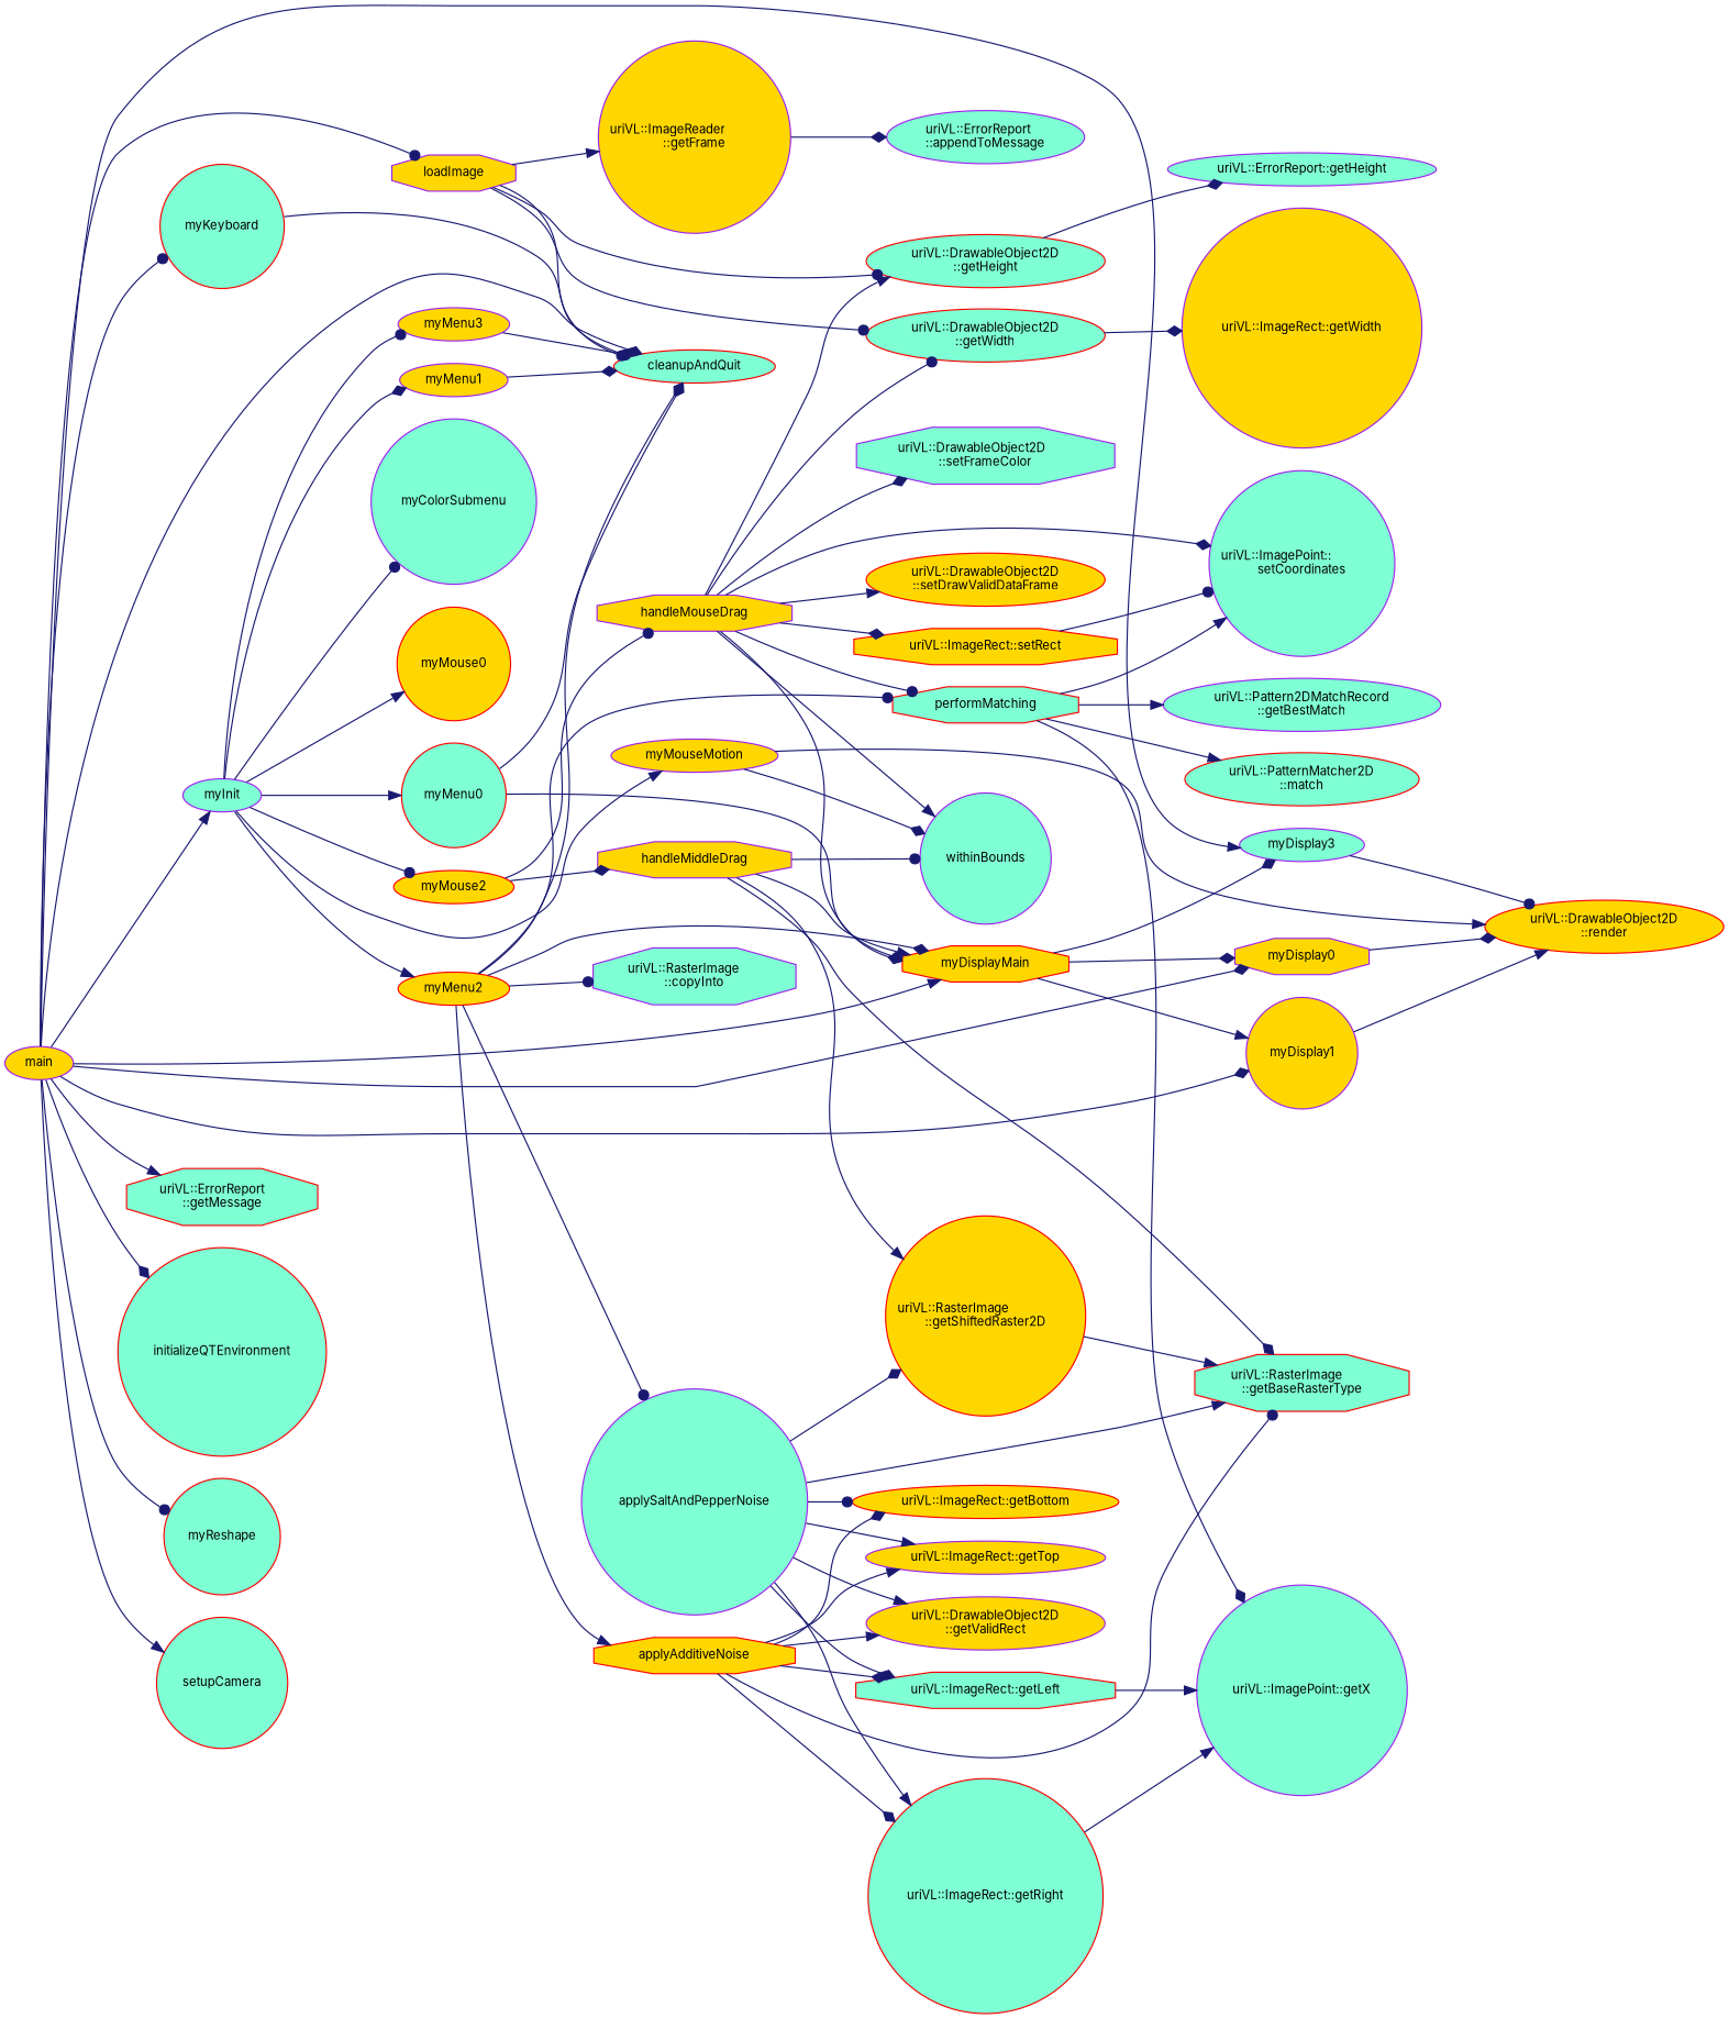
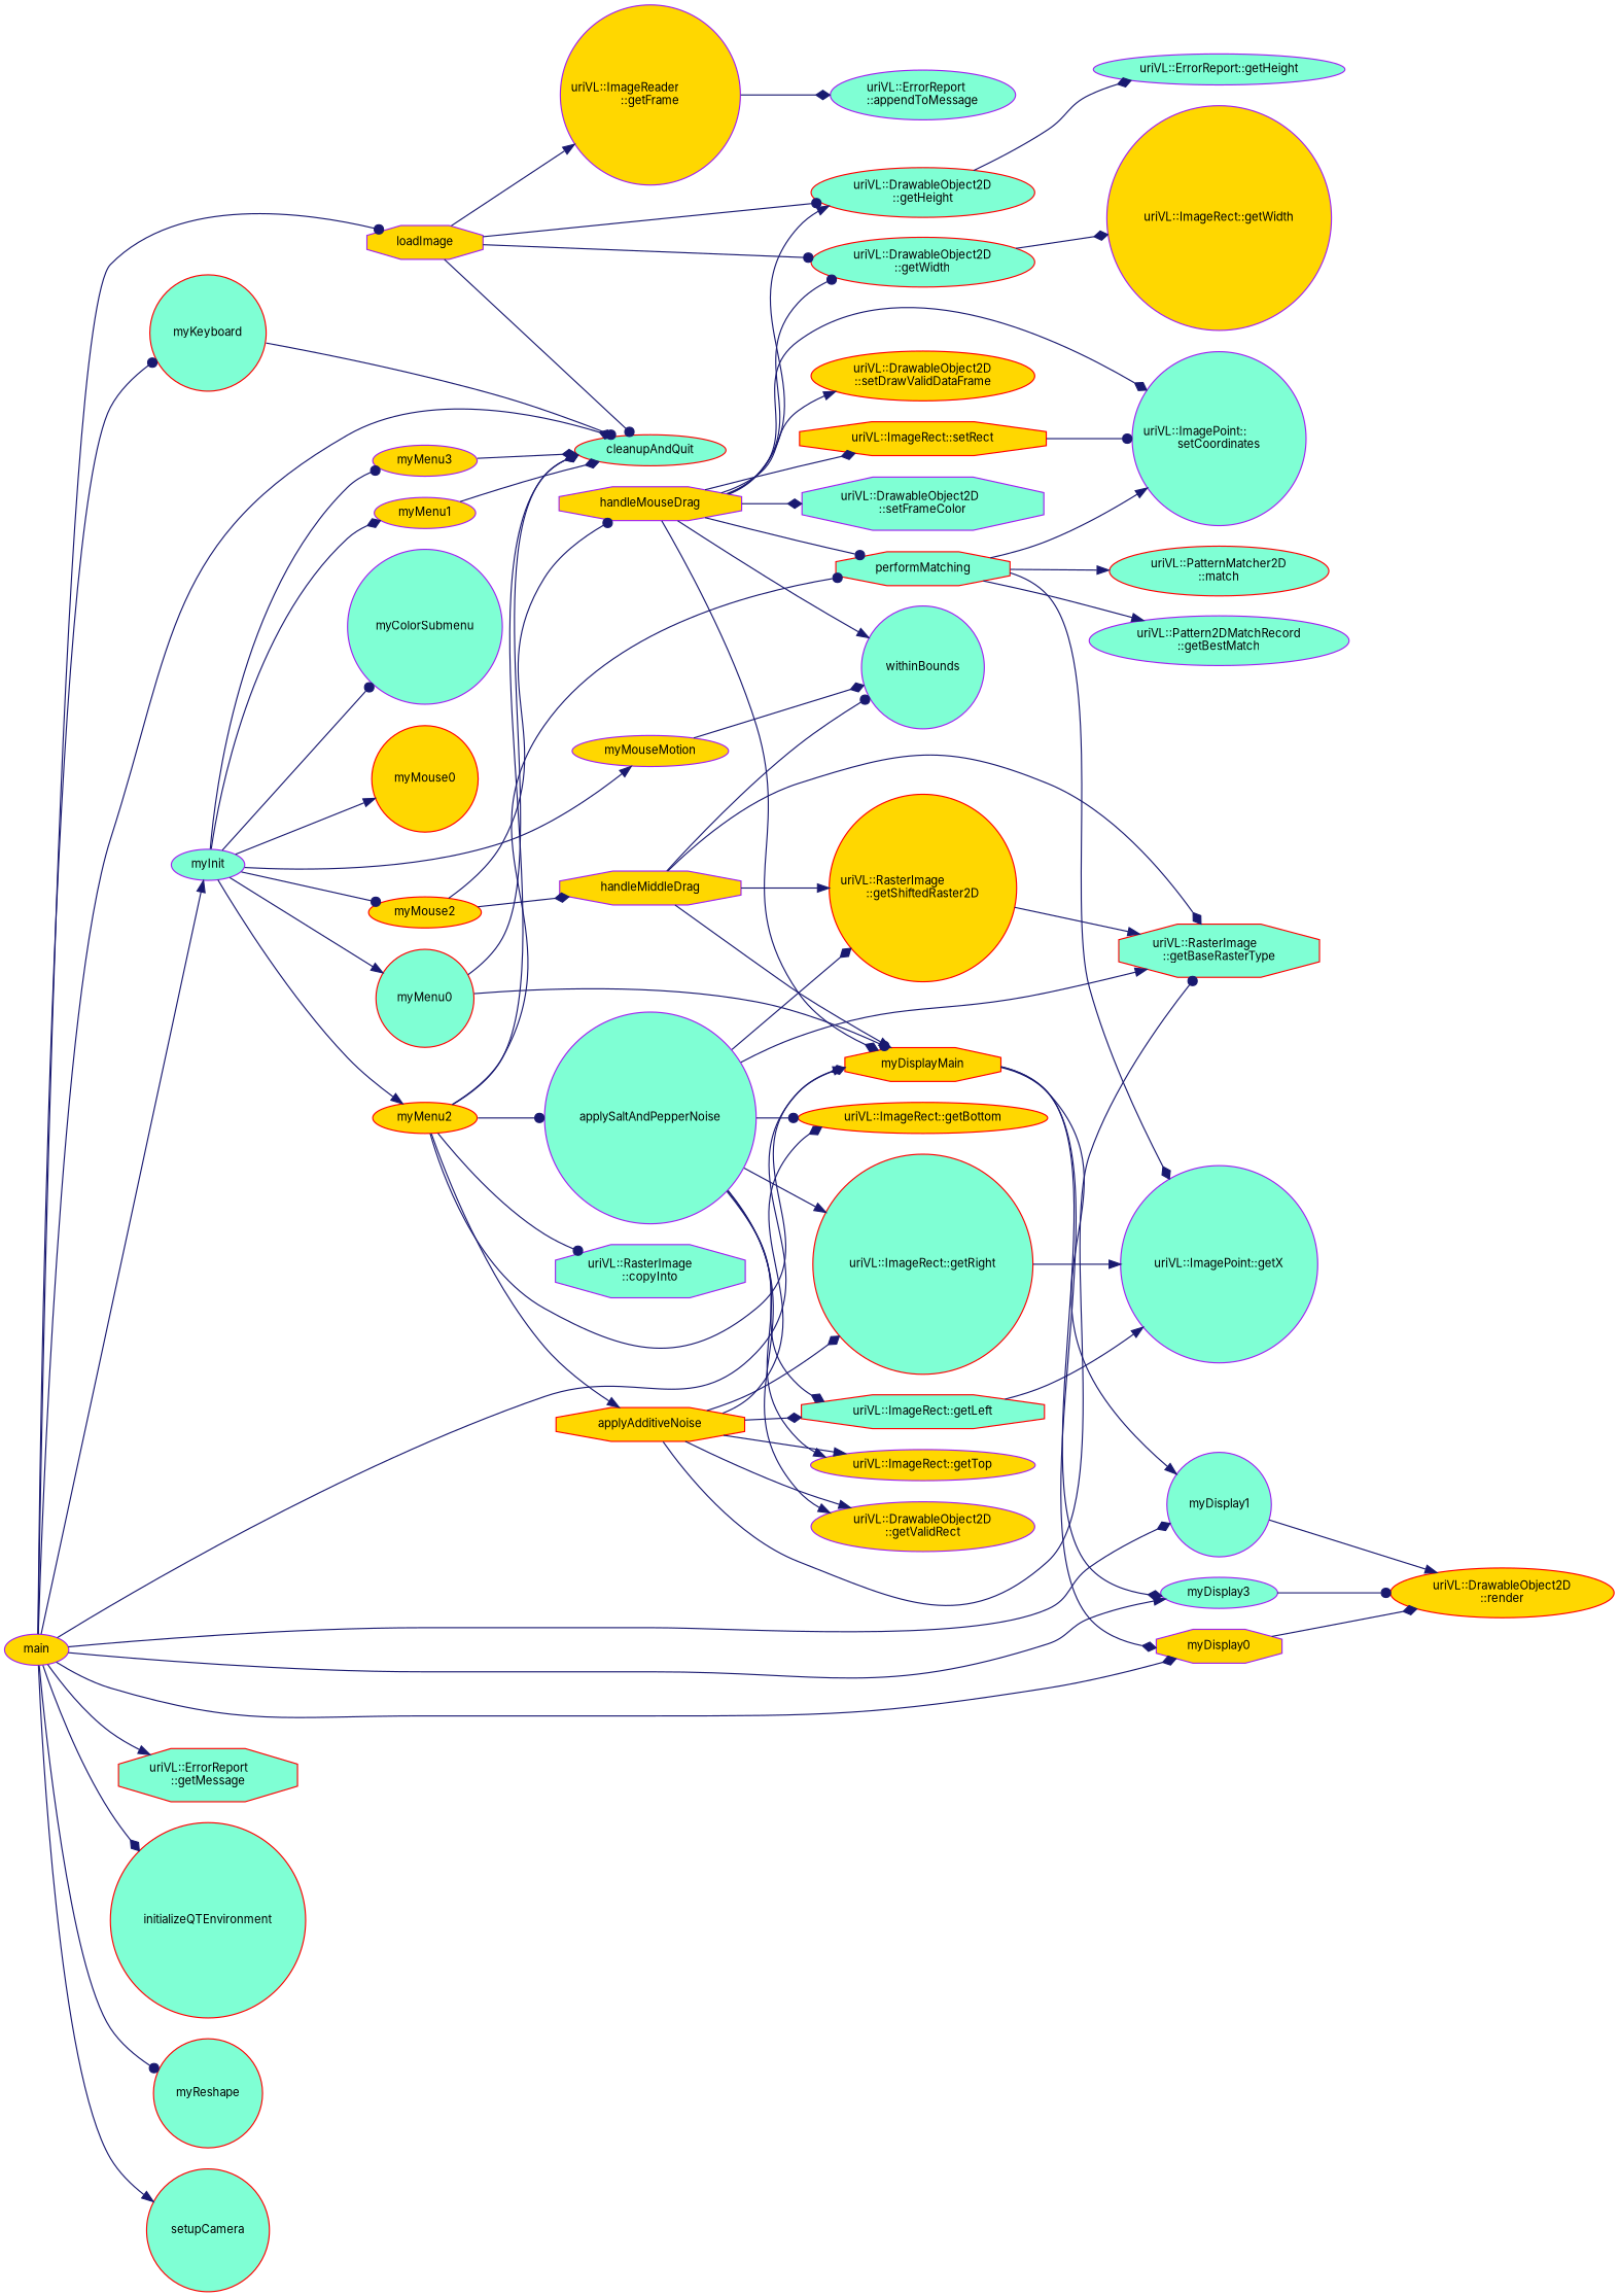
  digraph {
    fontname=Inter
    rankdir=LR
    node [color=purple fillcolor=aquamarine fontname=Inter fontsize=10 shape=ellipse style=filled]
    edge [arrowhead=normal color=midnightblue fontname=Inter fontsize=10 labelfontname=Helvetica labelfontsize=10 style=solid]
    n1 [fillcolor=gold fontcolor=black height=0.2 label=main width=0.4]
    n2 [color=red height=0.2 label=cleanupAndQuit width=0.4]
    n3 [color=red height=0.2 label="uriVL::ErrorReport\l::getMessage" shape=octagon width=0.4]
    n4 [color=red height=0.2 label=initializeQTEnvironment shape=circle width=0.4]
    n5 [fillcolor=gold height=0.2 label=loadImage shape=octagon width=0.4]
    n6 [fillcolor=gold height=0.2 label=myDisplay0 shape=octagon width=0.4]
-   n7 [fillcolor=gold height=0.2 label=myDisplay1 shape=circle width=0.4]
+   n7 [height=0.2 label=myDisplay1 shape=circle width=0.4]
    n8 [height=0.2 label=myDisplay3 width=0.4]
    n9 [color=red fillcolor=gold height=0.2 label=myDisplayMain shape=octagon width=0.4]
    n10 [height=0.2 label=myInit width=0.4]
    n11 [color=red height=0.2 label=myKeyboard shape=circle width=0.4]
    n12 [color=red height=0.2 label=myReshape shape=circle width=0.4]
    n13 [color=red height=0.2 label=setupCamera shape=circle width=0.4]
    n14 [fillcolor=gold height=0.2 label="uriVL::ImageReader\l::getFrame" shape=circle width=0.4]
    n15 [color=red height=0.2 label="uriVL::DrawableObject2D\l::getHeight" width=0.4]
    n16 [color=red height=0.2 label="uriVL::DrawableObject2D\l::getWidth" width=0.4]
    n17 [color=red fillcolor=gold height=0.2 label="uriVL::DrawableObject2D\l::render" width=0.4]
    n18 [height=0.2 label=myColorSubmenu shape=circle width=0.4]
    n19 [color=red height=0.2 label=myMenu0 shape=circle width=0.4]
    n20 [color=red fillcolor=gold height=0.2 label=myMouse0 shape=circle width=0.4]
    n21 [fillcolor=gold height=0.2 label=myMouseMotion width=0.4]
    n22 [fillcolor=gold height=0.2 label=myMenu1 width=0.4]
    n23 [color=red fillcolor=gold height=0.2 label=myMenu2 width=0.4]
    n24 [color=red fillcolor=gold height=0.2 label=myMouse2 width=0.4]
    n25 [fillcolor=gold height=0.2 label=myMenu3 width=0.4]
    n26 [height=0.2 label="uriVL::ErrorReport\l::appendToMessage" width=0.4]
    n27 [height=0.2 label="uriVL::ErrorReport::getHeight" width=0.4]
    n28 [fillcolor=gold height=0.2 label="uriVL::ImageRect::getWidth" shape=circle width=0.4]
    n29 [height=0.2 label=withinBounds shape=circle width=0.4]
    n30 [color=red height=0.2 label=performMatching shape=octagon width=0.4]
    n31 [color=red fillcolor=gold height=0.2 label=applyAdditiveNoise shape=octagon width=0.4]
    n32 [height=0.2 label=applySaltAndPepperNoise shape=circle width=0.4]
    n33 [height=0.2 label="uriVL::RasterImage\l::copyInto" shape=octagon width=0.4]
    n34 [fillcolor=gold height=0.2 label=handleMouseDrag shape=octagon width=0.4]
    n35 [fillcolor=gold height=0.2 label=handleMiddleDrag shape=octagon width=0.4]
    n36 [height=0.2 label="uriVL::ImagePoint::\lsetCoordinates" shape=circle width=0.4]
    n37 [color=red fillcolor=gold height=0.2 label="uriVL::DrawableObject2D\l::setDrawValidDataFrame" width=0.4]
    n38 [height=0.2 label="uriVL::DrawableObject2D\l::setFrameColor" shape=octagon width=0.4]
    n39 [color=red fillcolor=gold height=0.2 label="uriVL::ImageRect::setRect" shape=octagon width=0.4]
    n40 [color=red height=0.2 label="uriVL::PatternMatcher2D\l::match" width=0.4]
    n41 [height=0.2 label="uriVL::Pattern2DMatchRecord\l::getBestMatch" width=0.4]
    n42 [height=0.2 label="uriVL::ImagePoint::getX" shape=circle width=0.4]
    n43 [color=red height=0.2 label="uriVL::RasterImage\l::getBaseRasterType" shape=octagon width=0.4]
    n44 [color=red fillcolor=gold height=0.2 label="uriVL::ImageRect::getBottom" width=0.4]
    n45 [color=red height=0.2 label="uriVL::ImageRect::getLeft" shape=octagon width=0.4]
    n46 [color=red height=0.2 label="uriVL::ImageRect::getRight" shape=circle width=0.4]
    n47 [fillcolor=gold height=0.2 label="uriVL::ImageRect::getTop" width=0.4]
    n48 [fillcolor=gold height=0.2 label="uriVL::DrawableObject2D\l::getValidRect" width=0.4]
    n49 [color=red fillcolor=gold height=0.2 label="uriVL::RasterImage\l::getShiftedRaster2D" shape=circle width=0.4]
    n1 -> n2 [arrowhead=diamond]
    n1 -> n3
    n1 -> n4 [arrowhead=diamond]
    n1 -> n5 [arrowhead=dot]
    n1 -> n6 [arrowhead=diamond]
    n1 -> n7 [arrowhead=diamond]
    n1 -> n8
    n1 -> n9
    n1 -> n10
    n1 -> n11 [arrowhead=dot]
    n1 -> n12 [arrowhead=dot]
    n1 -> n13
    n5 -> n2 [arrowhead=dot]
    n5 -> n14
    n5 -> n15 [arrowhead=dot]
    n5 -> n16 [arrowhead=dot]
    n6 -> n17 [arrowhead=diamond]
    n7 -> n17
    n8 -> n17 [arrowhead=dot]
    n9 -> n6 [arrowhead=diamond]
    n9 -> n7
    n9 -> n8 [arrowhead=diamond]
    n10 -> n18 [arrowhead=dot]
    n10 -> n19
    n10 -> n20
    n10 -> n21
    n10 -> n22 [arrowhead=diamond]
    n10 -> n23
    n10 -> n24 [arrowhead=dot]
    n10 -> n25 [arrowhead=dot]
    n11 -> n2 [arrowhead=dot]
    n14 -> n26 [arrowhead=diamond]
    n15 -> n27 [arrowhead=diamond]
    n16 -> n28 [arrowhead=diamond]
    n19 -> n2 [arrowhead=diamond]
    n19 -> n9 [arrowhead=dot]
-   n21 -> n17
    n21 -> n29 [arrowhead=diamond]
    n22 -> n2 [arrowhead=diamond]
    n23 -> n2 [arrowhead=diamond]
    n23 -> n9 [arrowhead=diamond]
    n23 -> n30 [arrowhead=dot]
    n23 -> n31
    n23 -> n32 [arrowhead=dot]
    n23 -> n33 [arrowhead=dot]
    n24 -> n34 [arrowhead=dot]
    n24 -> n35 [arrowhead=diamond]
    n25 -> n2 [arrowhead=diamond]
    n30 -> n36
    n30 -> n40
    n30 -> n41
    n30 -> n42 [arrowhead=diamond]
    n31 -> n43 [arrowhead=dot]
    n31 -> n44 [arrowhead=diamond]
    n31 -> n45 [arrowhead=diamond]
    n31 -> n46 [arrowhead=diamond]
    n31 -> n47
    n31 -> n48
    n32 -> n43
    n32 -> n44 [arrowhead=dot]
    n32 -> n45 [arrowhead=diamond]
    n32 -> n46
    n32 -> n47
    n32 -> n48
    n32 -> n49 [arrowhead=diamond]
    n34 -> n9 [arrowhead=diamond]
    n34 -> n15
    n34 -> n16 [arrowhead=dot]
    n34 -> n29
    n34 -> n30 [arrowhead=dot]
    n34 -> n36 [arrowhead=diamond]
    n34 -> n37
    n34 -> n38 [arrowhead=diamond]
    n34 -> n39 [arrowhead=diamond]
    n35 -> n9
    n35 -> n29 [arrowhead=dot]
    n35 -> n43 [arrowhead=diamond]
    n35 -> n49
    n39 -> n36 [arrowhead=dot]
    n45 -> n42
    n46 -> n42
    n49 -> n43
  }
